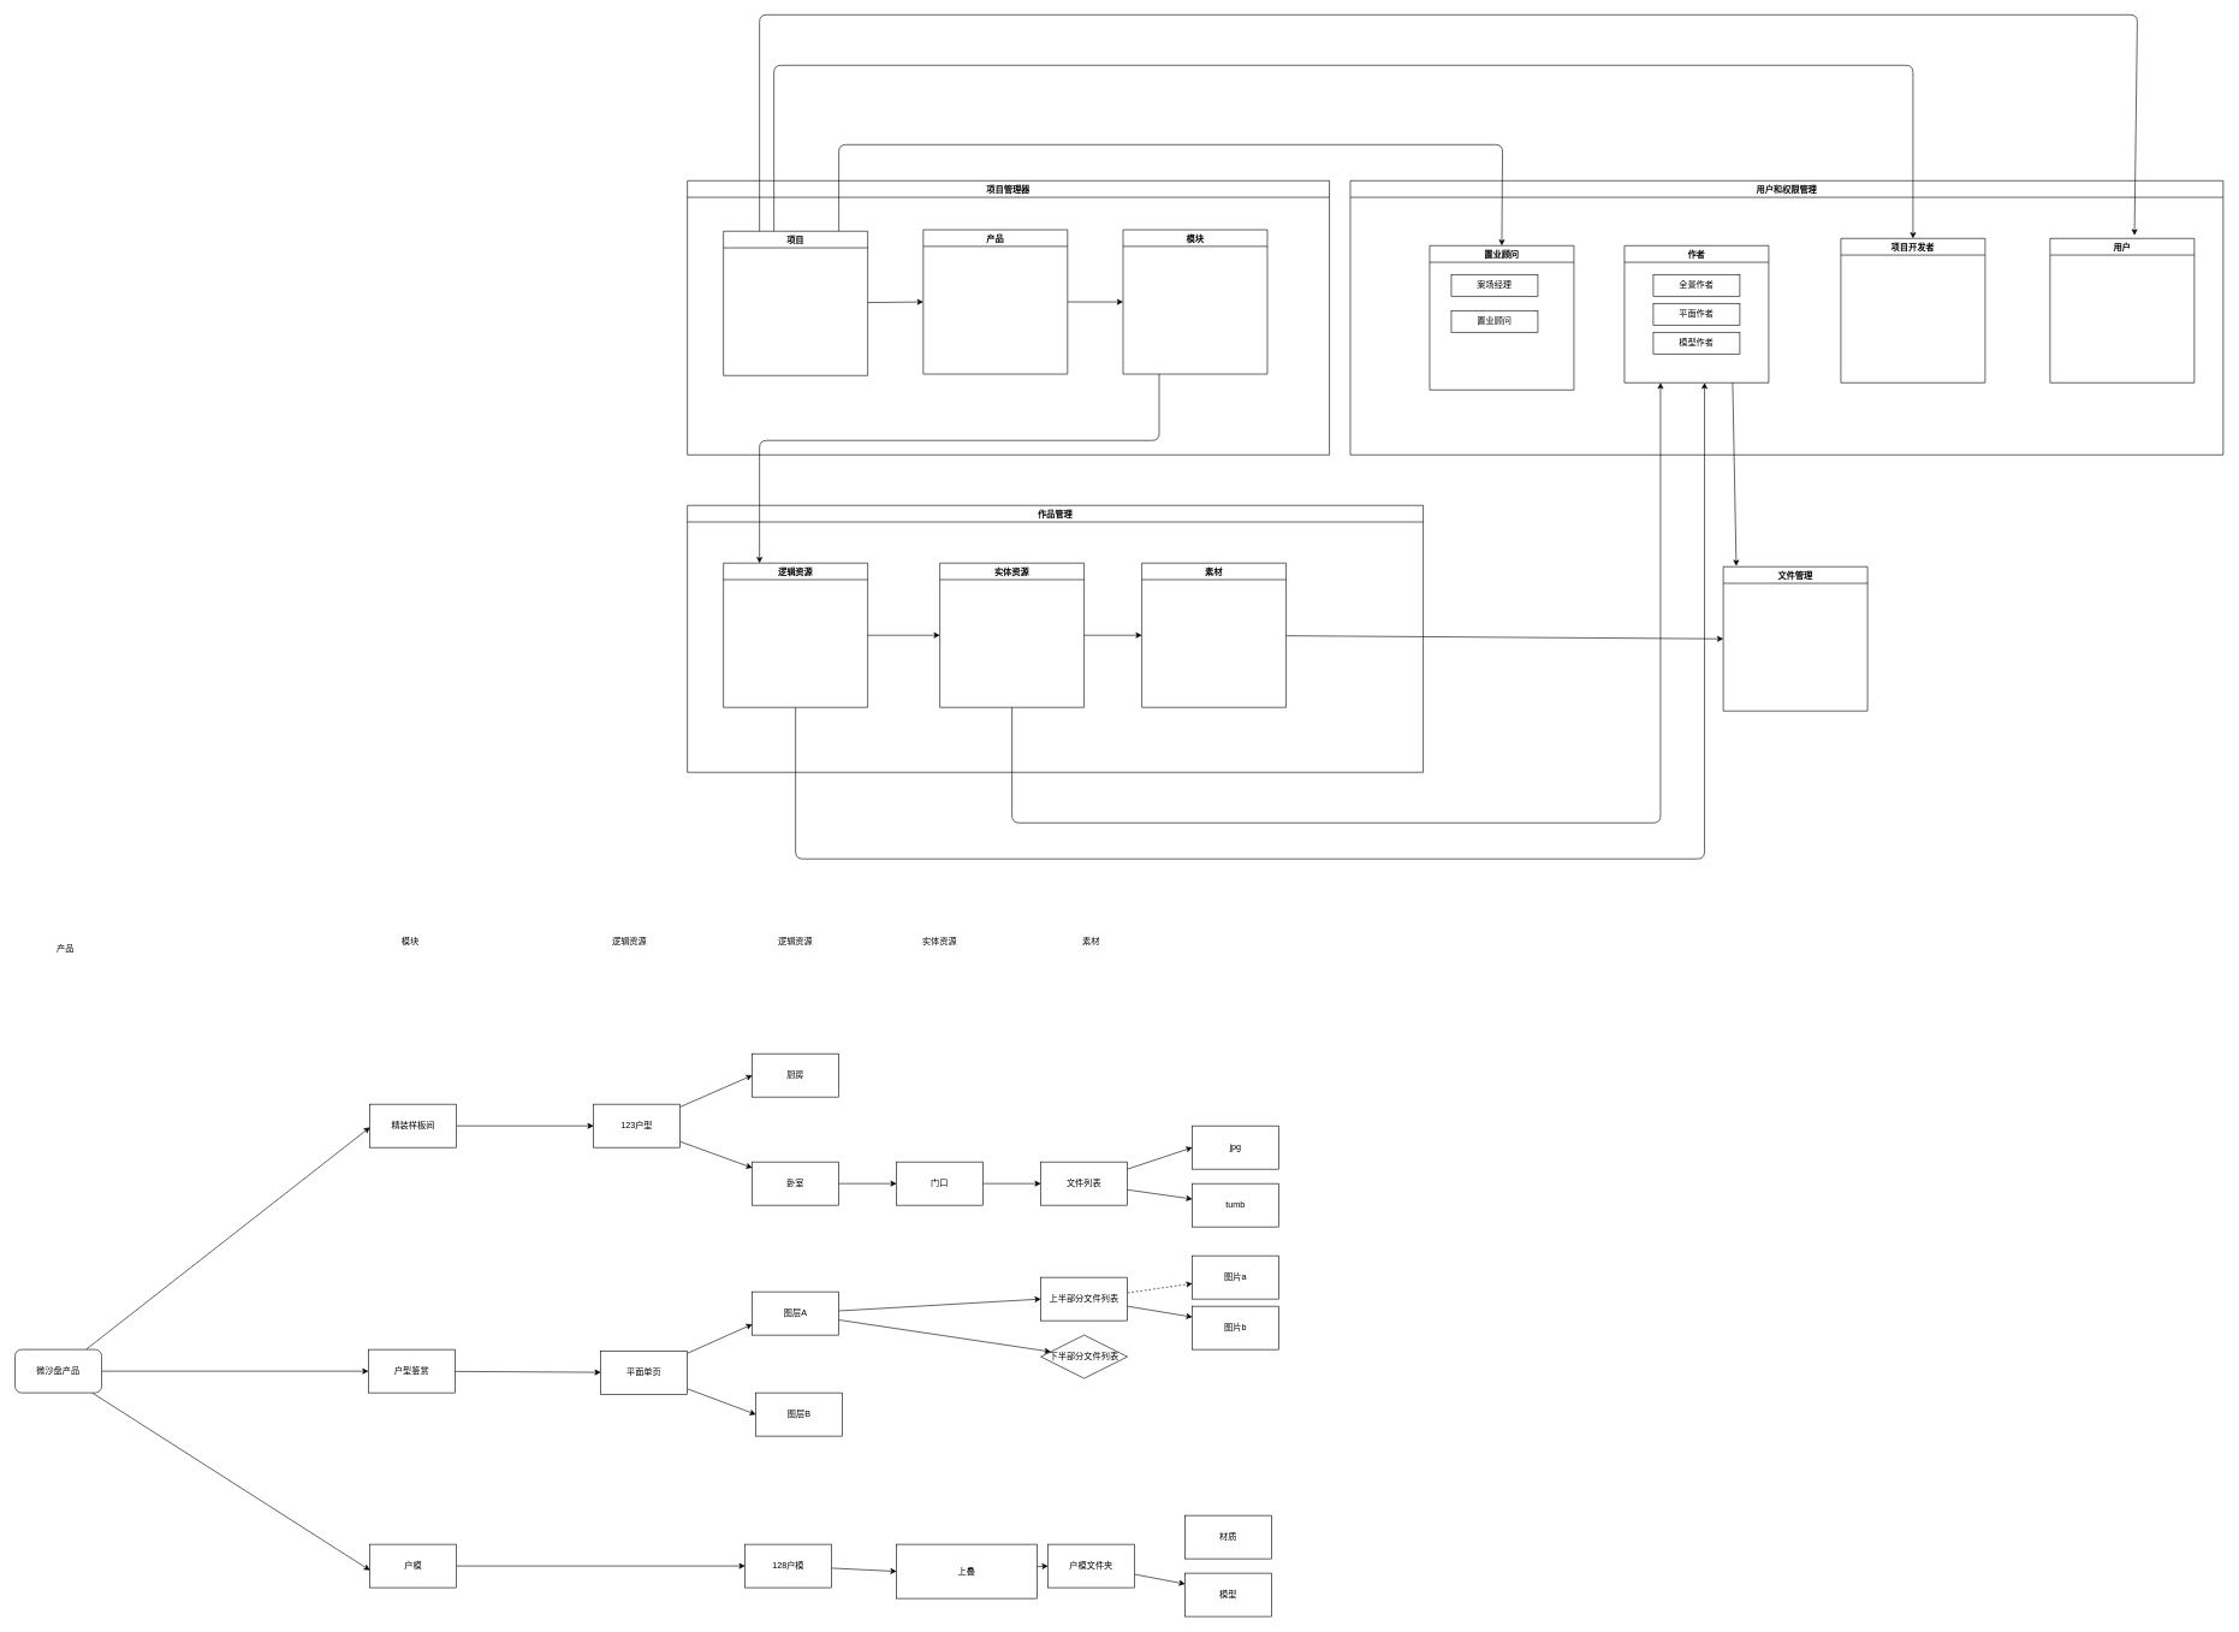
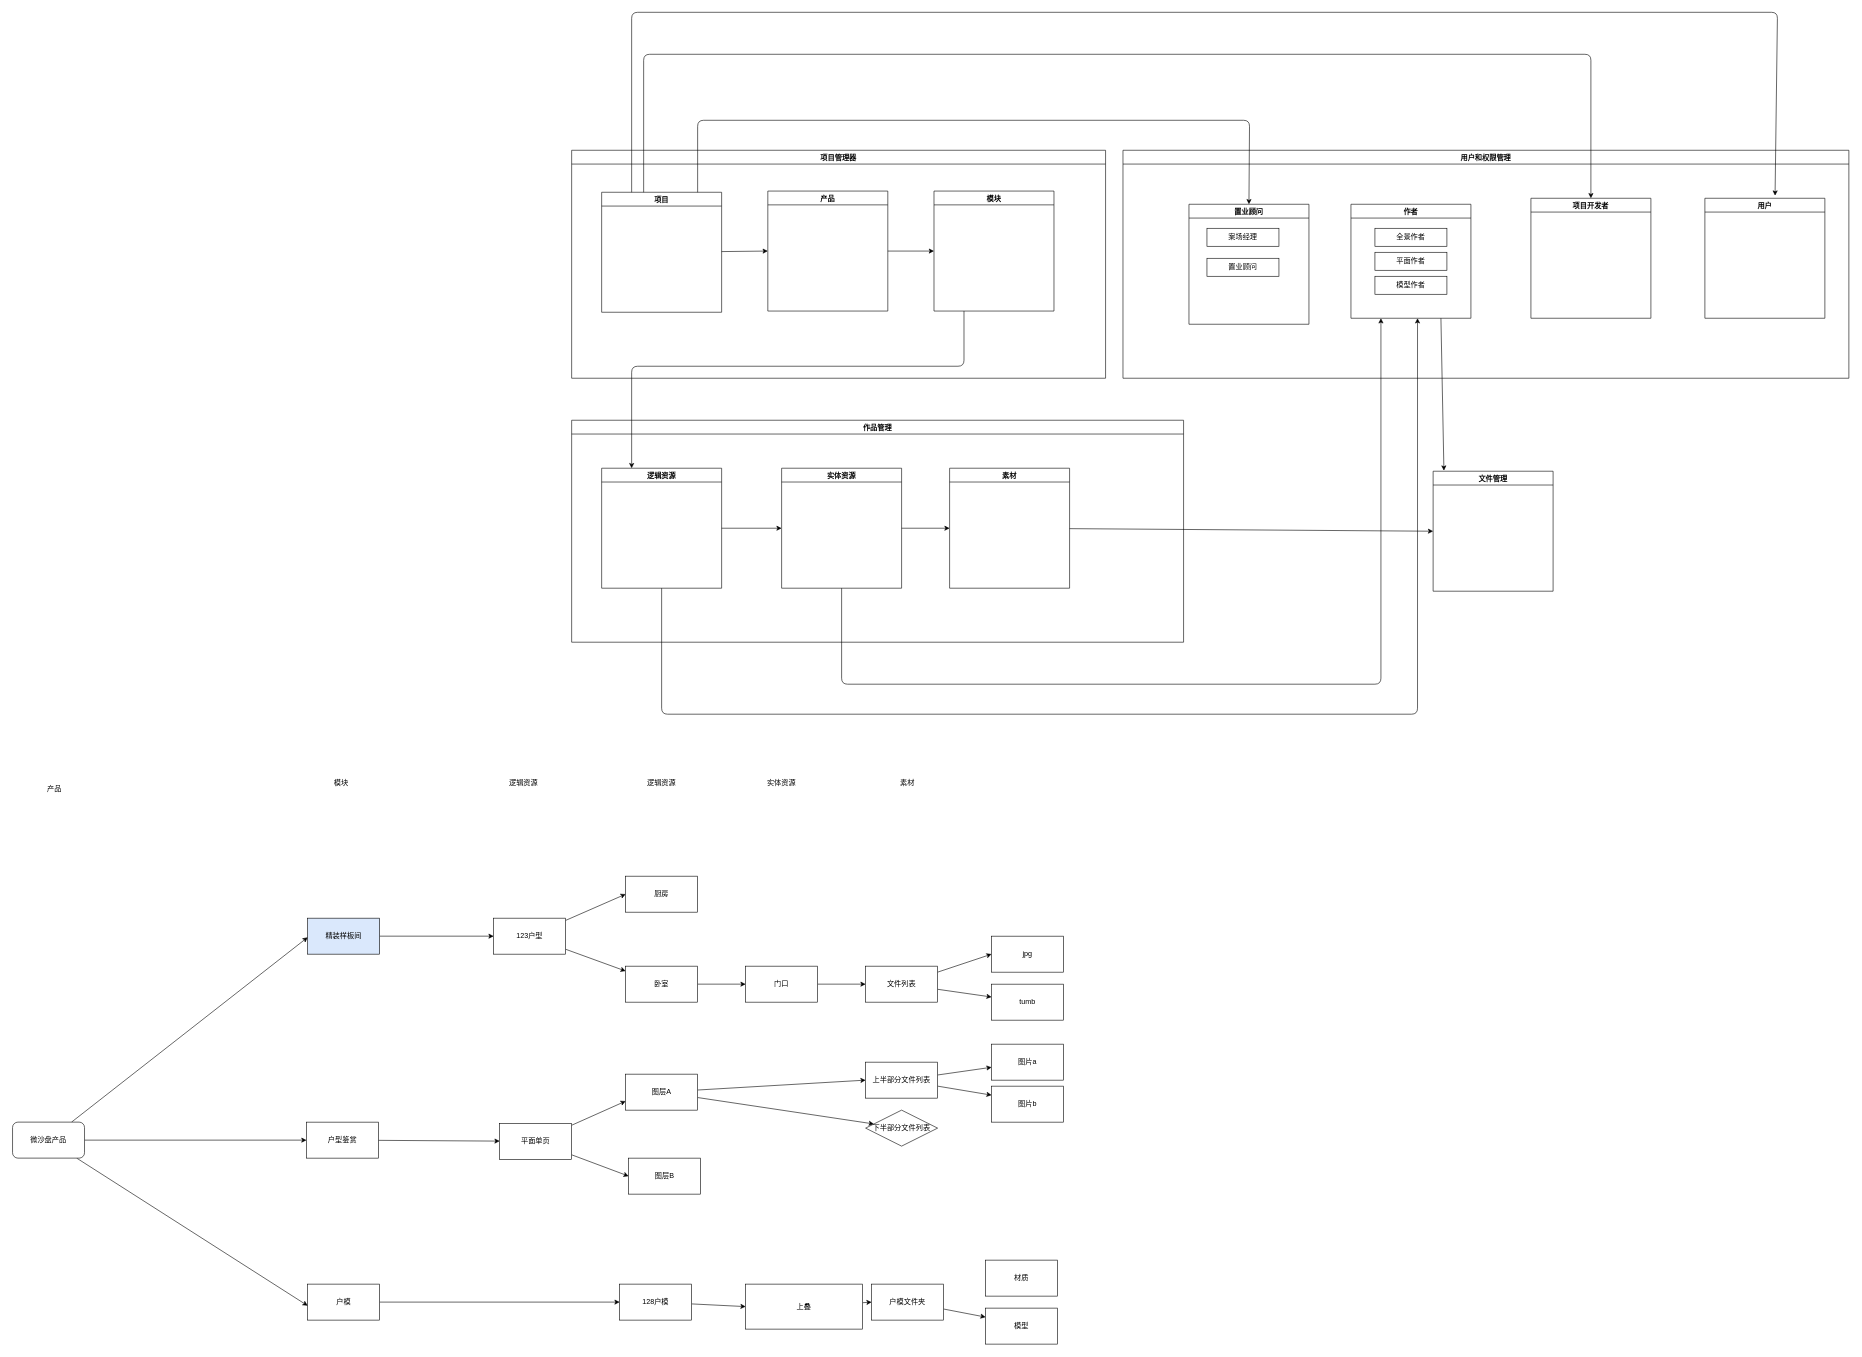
  <mxCell id="0" />
  <mxCell id="1" parent="0" />
  <mxCell id="2" value="项目管理器" style="swimlane;" vertex="1" parent="1"><mxGeometry x="952" y="250" width="890" height="380" as="geometry"><mxRectangle x="40" y="110" width="90" height="23" as="alternateBounds" /></mxGeometry></mxCell>
  <mxCell id="3" style="edgeStyle=none;html=1;entryX=0;entryY=0.5;entryDx=0;entryDy=0;" edge="1" parent="2" source="4" target="7"><mxGeometry relative="1" as="geometry" /></mxCell>
  <mxCell id="4" value="项目" style="swimlane;" vertex="1" parent="2"><mxGeometry x="50" y="70" width="200" height="200" as="geometry" /></mxCell>
  <mxCell id="5" value="模块" style="swimlane;" vertex="1" parent="2"><mxGeometry x="604" y="68" width="200" height="200" as="geometry" /></mxCell>
  <mxCell id="6" style="edgeStyle=none;html=1;entryX=0;entryY=0.5;entryDx=0;entryDy=0;" edge="1" parent="2" source="7" target="5"><mxGeometry relative="1" as="geometry" /></mxCell>
  <mxCell id="7" value="产品" style="swimlane;" vertex="1" parent="2"><mxGeometry x="327" y="68" width="200" height="200" as="geometry" /></mxCell>
  <mxCell id="8" value="用户和权限管理" style="swimlane;startSize=23;" vertex="1" parent="1"><mxGeometry x="1871" y="250" width="1210" height="380" as="geometry"><mxRectangle x="960" y="110" width="80" height="23" as="alternateBounds" /></mxGeometry></mxCell>
  <mxCell id="9" value="置业顾问" style="swimlane;" vertex="1" parent="8"><mxGeometry x="110" y="90" width="200" height="200" as="geometry" /></mxCell>
  <mxCell id="10" value="案场经理" style="rounded=0;whiteSpace=wrap;html=1;" vertex="1" parent="9"><mxGeometry x="30" y="40" width="120" height="30" as="geometry" /></mxCell>
  <mxCell id="11" value="置业顾问" style="rounded=0;whiteSpace=wrap;html=1;" vertex="1" parent="9"><mxGeometry x="30" y="90" width="120" height="30" as="geometry" /></mxCell>
  <mxCell id="12" value="用户" style="swimlane;" vertex="1" parent="8"><mxGeometry x="970" y="80" width="200" height="200" as="geometry" /></mxCell>
  <mxCell id="13" value="作者" style="swimlane;" vertex="1" parent="8"><mxGeometry x="380" y="90" width="200" height="190" as="geometry" /></mxCell>
  <mxCell id="14" value="全景作者" style="rounded=0;whiteSpace=wrap;html=1;" vertex="1" parent="13"><mxGeometry x="40" y="40" width="120" height="30" as="geometry" /></mxCell>
  <mxCell id="15" value="平面作者" style="rounded=0;whiteSpace=wrap;html=1;" vertex="1" parent="13"><mxGeometry x="40" y="80" width="120" height="30" as="geometry" /></mxCell>
  <mxCell id="16" value="模型作者" style="rounded=0;whiteSpace=wrap;html=1;" vertex="1" parent="13"><mxGeometry x="40" y="120" width="120" height="30" as="geometry" /></mxCell>
  <mxCell id="17" value="项目开发者" style="swimlane;" vertex="1" parent="8"><mxGeometry x="680" y="80" width="200" height="200" as="geometry" /></mxCell>
  <mxCell id="18" value="作品管理" style="swimlane;" vertex="1" parent="1"><mxGeometry x="952" y="700" width="1020" height="370" as="geometry" /></mxCell>
  <mxCell id="19" style="edgeStyle=none;html=1;entryX=0;entryY=0.5;entryDx=0;entryDy=0;" edge="1" parent="18" source="20" target="22"><mxGeometry relative="1" as="geometry" /></mxCell>
  <mxCell id="20" value="逻辑资源" style="swimlane;" vertex="1" parent="18"><mxGeometry x="50" y="80" width="200" height="200" as="geometry" /></mxCell>
  <mxCell id="21" style="edgeStyle=none;html=1;entryX=0;entryY=0.5;entryDx=0;entryDy=0;" edge="1" parent="18" source="22" target="23"><mxGeometry relative="1" as="geometry" /></mxCell>
  <mxCell id="22" value="实体资源" style="swimlane;startSize=23;" vertex="1" parent="18"><mxGeometry x="350" y="80" width="200" height="200" as="geometry" /></mxCell>
  <mxCell id="23" value="素材" style="swimlane;startSize=23;" vertex="1" parent="18"><mxGeometry x="630" y="80" width="200" height="200" as="geometry" /></mxCell>
  <mxCell id="24" style="edgeStyle=none;html=1;entryX=0.5;entryY=0;entryDx=0;entryDy=0;" edge="1" parent="1" target="9"><mxGeometry relative="1" as="geometry"><mxPoint x="1162" y="320" as="sourcePoint" /><Array as="points"><mxPoint x="1162" y="200" /><mxPoint x="2082" y="200" /></Array></mxGeometry></mxCell>
  <mxCell id="25" style="edgeStyle=none;html=1;" edge="1" parent="1" source="20"><mxGeometry relative="1" as="geometry"><mxPoint x="2362" y="530" as="targetPoint" /><Array as="points"><mxPoint x="1102" y="1190" /><mxPoint x="2362" y="1190" /></Array></mxGeometry></mxCell>
  <mxCell id="26" style="edgeStyle=none;html=1;entryX=0.5;entryY=0;entryDx=0;entryDy=0;exitX=0.35;exitY=0;exitDx=0;exitDy=0;exitPerimeter=0;" edge="1" parent="1" source="4" target="17"><mxGeometry relative="1" as="geometry"><Array as="points"><mxPoint x="1072" y="90" /><mxPoint x="2651" y="90" /></Array></mxGeometry></mxCell>
  <mxCell id="27" style="edgeStyle=none;html=1;entryX=0.585;entryY=-0.022;entryDx=0;entryDy=0;entryPerimeter=0;exitX=0.25;exitY=0;exitDx=0;exitDy=0;" edge="1" parent="1" source="4" target="12"><mxGeometry relative="1" as="geometry"><Array as="points"><mxPoint x="1052" y="20" /><mxPoint x="2962" y="20" /></Array></mxGeometry></mxCell>
  <mxCell id="28" style="edgeStyle=none;html=1;exitX=0.25;exitY=1;exitDx=0;exitDy=0;entryX=0.25;entryY=0;entryDx=0;entryDy=0;" edge="1" parent="1" source="5" target="20"><mxGeometry relative="1" as="geometry"><Array as="points"><mxPoint x="1606" y="610" /><mxPoint x="1052" y="610" /></Array></mxGeometry></mxCell>
  <mxCell id="29" value="文件管理" style="swimlane;" vertex="1" parent="1"><mxGeometry x="2388" y="785" width="200" height="200" as="geometry" /></mxCell>
  <mxCell id="30" style="edgeStyle=none;html=1;entryX=0;entryY=0.5;entryDx=0;entryDy=0;" edge="1" parent="1" source="32" target="33"><mxGeometry relative="1" as="geometry" /></mxCell>
  <mxCell id="31" style="edgeStyle=none;html=1;" edge="1" parent="1" source="32" target="35"><mxGeometry relative="1" as="geometry" /></mxCell>
  <mxCell id="32" value="123户型" style="rounded=0;whiteSpace=wrap;html=1;" vertex="1" parent="1"><mxGeometry x="822" y="1530" width="120" height="60" as="geometry" /></mxCell>
  <mxCell id="33" value="厨房" style="rounded=0;whiteSpace=wrap;html=1;" vertex="1" parent="1"><mxGeometry x="1042" y="1460" width="120" height="60" as="geometry" /></mxCell>
  <mxCell id="34" style="edgeStyle=none;html=1;" edge="1" parent="1" source="35" target="63"><mxGeometry relative="1" as="geometry" /></mxCell>
  <mxCell id="35" value="卧室" style="rounded=0;whiteSpace=wrap;html=1;" vertex="1" parent="1"><mxGeometry x="1042" y="1610" width="120" height="60" as="geometry" /></mxCell>
  <mxCell id="36" style="edgeStyle=none;html=1;entryX=0;entryY=0.75;entryDx=0;entryDy=0;" edge="1" parent="1" source="38" target="41"><mxGeometry relative="1" as="geometry" /></mxCell>
  <mxCell id="37" style="edgeStyle=none;html=1;entryX=0;entryY=0.5;entryDx=0;entryDy=0;" edge="1" parent="1" source="38" target="42"><mxGeometry relative="1" as="geometry" /></mxCell>
  <mxCell id="38" value="平面单页" style="rounded=0;whiteSpace=wrap;html=1;" vertex="1" parent="1"><mxGeometry x="832" y="1872" width="120" height="60" as="geometry" /></mxCell>
  <mxCell id="39" style="edgeStyle=none;html=1;entryX=0;entryY=0.5;entryDx=0;entryDy=0;" edge="1" parent="1" source="41" target="45"><mxGeometry relative="1" as="geometry" /></mxCell>
  <mxCell id="40" style="edgeStyle=none;html=1;" edge="1" parent="1" source="41" target="46"><mxGeometry relative="1" as="geometry" /></mxCell>
  <mxCell id="41" value="图层A" style="rounded=0;whiteSpace=wrap;html=1;" vertex="1" parent="1"><mxGeometry x="1042" y="1790" width="120" height="60" as="geometry" /></mxCell>
  <mxCell id="42" value="图层B" style="rounded=0;whiteSpace=wrap;html=1;" vertex="1" parent="1"><mxGeometry x="1047" y="1930" width="120" height="60" as="geometry" /></mxCell>
- <mxCell id="43" style="edgeStyle=none;html=1;dashed=1;" edge="1" parent="1" source="45" target="50"><mxGeometry relative="1" as="geometry" /></mxCell>
+ <mxCell id="43" style="edgeStyle=none;html=1;" edge="1" parent="1" source="45" target="50"><mxGeometry relative="1" as="geometry" /></mxCell>
  <mxCell id="44" style="edgeStyle=none;html=1;entryX=0;entryY=0.25;entryDx=0;entryDy=0;" edge="1" parent="1" source="45" target="51"><mxGeometry relative="1" as="geometry" /></mxCell>
  <mxCell id="45" value="上半部分文件列表" style="rounded=0;whiteSpace=wrap;html=1;" vertex="1" parent="1"><mxGeometry x="1442" y="1770" width="120" height="60" as="geometry" /></mxCell>
  <mxCell id="46" value="下半部分文件列表" style="rhombus;whiteSpace=wrap;html=1;" vertex="1" parent="1"><mxGeometry x="1442" y="1850" width="120" height="60" as="geometry" /></mxCell>
  <mxCell id="47" style="edgeStyle=none;html=1;entryX=0;entryY=0.5;entryDx=0;entryDy=0;" edge="1" parent="1" source="49" target="52"><mxGeometry relative="1" as="geometry" /></mxCell>
  <mxCell id="48" style="edgeStyle=none;html=1;" edge="1" parent="1" source="49" target="53"><mxGeometry relative="1" as="geometry" /></mxCell>
  <mxCell id="49" value="文件列表" style="rounded=0;whiteSpace=wrap;html=1;" vertex="1" parent="1"><mxGeometry x="1442" y="1610" width="120" height="60" as="geometry" /></mxCell>
  <mxCell id="50" value="图片a" style="rounded=0;whiteSpace=wrap;html=1;" vertex="1" parent="1"><mxGeometry x="1652" y="1740" width="120" height="60" as="geometry" /></mxCell>
  <mxCell id="51" value="图片b" style="rounded=0;whiteSpace=wrap;html=1;" vertex="1" parent="1"><mxGeometry x="1652" y="1810" width="120" height="60" as="geometry" /></mxCell>
  <mxCell id="52" value="jpg" style="rounded=0;whiteSpace=wrap;html=1;" vertex="1" parent="1"><mxGeometry x="1652" y="1560" width="120" height="60" as="geometry" /></mxCell>
  <mxCell id="53" value="tumb" style="rounded=0;whiteSpace=wrap;html=1;" vertex="1" parent="1"><mxGeometry x="1652" y="1640" width="120" height="60" as="geometry" /></mxCell>
  <mxCell id="54" style="edgeStyle=none;html=1;entryX=0;entryY=0.5;entryDx=0;entryDy=0;" edge="1" parent="1" source="55" target="65"><mxGeometry relative="1" as="geometry" /></mxCell>
  <mxCell id="55" value="128户模" style="rounded=0;whiteSpace=wrap;html=1;" vertex="1" parent="1"><mxGeometry x="1032" y="2140" width="120" height="60" as="geometry" /></mxCell>
  <mxCell id="56" style="edgeStyle=none;html=1;entryX=0;entryY=0.25;entryDx=0;entryDy=0;" edge="1" parent="1" source="57" target="59"><mxGeometry relative="1" as="geometry" /></mxCell>
  <mxCell id="57" value="户模文件夹" style="rounded=0;whiteSpace=wrap;html=1;" vertex="1" parent="1"><mxGeometry x="1452" y="2140" width="120" height="60" as="geometry" /></mxCell>
  <mxCell id="58" value="材质" style="rounded=0;whiteSpace=wrap;html=1;" vertex="1" parent="1"><mxGeometry x="1642" y="2100" width="120" height="60" as="geometry" /></mxCell>
  <mxCell id="59" value="模型" style="rounded=0;whiteSpace=wrap;html=1;" vertex="1" parent="1"><mxGeometry x="1642" y="2180" width="120" height="60" as="geometry" /></mxCell>
  <mxCell id="60" value="逻辑资源" style="text;html=1;strokeColor=none;fillColor=none;align=center;verticalAlign=middle;whiteSpace=wrap;rounded=0;" vertex="1" parent="1"><mxGeometry x="842" y="1290" width="60" height="30" as="geometry" /></mxCell>
  <mxCell id="61" value="素材" style="text;html=1;strokeColor=none;fillColor=none;align=center;verticalAlign=middle;whiteSpace=wrap;rounded=0;" vertex="1" parent="1"><mxGeometry x="1482" y="1290" width="60" height="30" as="geometry" /></mxCell>
  <mxCell id="62" style="edgeStyle=none;html=1;" edge="1" parent="1" source="63" target="49"><mxGeometry relative="1" as="geometry" /></mxCell>
  <mxCell id="63" value="门口" style="rounded=0;whiteSpace=wrap;html=1;" vertex="1" parent="1"><mxGeometry x="1242" y="1610" width="120" height="60" as="geometry" /></mxCell>
  <mxCell id="64" style="edgeStyle=none;html=1;entryX=0;entryY=0.5;entryDx=0;entryDy=0;" edge="1" parent="1" source="65" target="57"><mxGeometry relative="1" as="geometry" /></mxCell>
  <mxCell id="65" value="上叠" style="rounded=0;whiteSpace=wrap;html=1;" vertex="1" parent="1"><mxGeometry x="1242" y="2140" width="195" height="75" as="geometry" /></mxCell>
  <mxCell id="66" style="edgeStyle=none;html=1;entryX=0;entryY=0.5;entryDx=0;entryDy=0;" edge="1" parent="1" source="67" target="32"><mxGeometry relative="1" as="geometry" /></mxCell>
- <mxCell id="67" value="精装样板间" style="rounded=0;whiteSpace=wrap;html=1;" vertex="1" parent="1"><mxGeometry x="512" y="1530" width="120" height="60" as="geometry" /></mxCell>
+ <mxCell id="67" value="精装样板间" style="rounded=0;whiteSpace=wrap;html=1;fillColor=#dae8fc;" vertex="1" parent="1"><mxGeometry x="512" y="1530" width="120" height="60" as="geometry" /></mxCell>
  <mxCell id="68" style="edgeStyle=none;html=1;" edge="1" parent="1" source="69" target="38"><mxGeometry relative="1" as="geometry" /></mxCell>
  <mxCell id="69" value="户型鉴赏" style="rounded=0;whiteSpace=wrap;html=1;" vertex="1" parent="1"><mxGeometry x="510" y="1870" width="120" height="60" as="geometry" /></mxCell>
  <mxCell id="70" style="edgeStyle=none;html=1;" edge="1" parent="1" source="71" target="55"><mxGeometry relative="1" as="geometry" /></mxCell>
  <mxCell id="71" value="户模" style="rounded=0;whiteSpace=wrap;html=1;" vertex="1" parent="1"><mxGeometry x="512" y="2140" width="120" height="60" as="geometry" /></mxCell>
  <mxCell id="72" value="逻辑资源" style="text;html=1;strokeColor=none;fillColor=none;align=center;verticalAlign=middle;whiteSpace=wrap;rounded=0;" vertex="1" parent="1"><mxGeometry x="1072" y="1290" width="60" height="30" as="geometry" /></mxCell>
  <mxCell id="73" value="实体资源" style="text;html=1;strokeColor=none;fillColor=none;align=center;verticalAlign=middle;whiteSpace=wrap;rounded=0;" vertex="1" parent="1"><mxGeometry x="1272" y="1290" width="60" height="30" as="geometry" /></mxCell>
  <mxCell id="74" style="edgeStyle=none;html=1;entryX=0;entryY=0.5;entryDx=0;entryDy=0;" edge="1" parent="1" source="23" target="29"><mxGeometry relative="1" as="geometry" /></mxCell>
  <mxCell id="75" style="edgeStyle=none;html=1;entryX=0.25;entryY=1;entryDx=0;entryDy=0;" edge="1" parent="1" source="22" target="13"><mxGeometry relative="1" as="geometry"><Array as="points"><mxPoint x="1402" y="1140" /><mxPoint x="2301" y="1140" /></Array></mxGeometry></mxCell>
  <mxCell id="76" style="edgeStyle=none;html=1;exitX=0.75;exitY=1;exitDx=0;exitDy=0;" edge="1" parent="1" source="13"><mxGeometry relative="1" as="geometry"><mxPoint x="2406" y="784" as="targetPoint" /></mxGeometry></mxCell>
  <mxCell id="77" value="模块" style="text;html=1;strokeColor=none;fillColor=none;align=center;verticalAlign=middle;whiteSpace=wrap;rounded=0;" vertex="1" parent="1"><mxGeometry x="538" y="1290" width="60" height="30" as="geometry" /></mxCell>
  <mxCell id="78" style="edgeStyle=none;html=1;entryX=0;entryY=0.533;entryDx=0;entryDy=0;entryPerimeter=0;" edge="1" parent="1" source="81" target="67"><mxGeometry relative="1" as="geometry" /></mxCell>
  <mxCell id="79" style="edgeStyle=none;html=1;entryX=0;entryY=0.5;entryDx=0;entryDy=0;" edge="1" parent="1" source="81" target="69"><mxGeometry relative="1" as="geometry" /></mxCell>
  <mxCell id="80" style="edgeStyle=none;html=1;entryX=0;entryY=0.6;entryDx=0;entryDy=0;entryPerimeter=0;" edge="1" parent="1" source="81" target="71"><mxGeometry relative="1" as="geometry" /></mxCell>
  <mxCell id="81" value="微沙盘产品" style="rounded=1;whiteSpace=wrap;html=1;" vertex="1" parent="1"><mxGeometry x="20" y="1870" width="120" height="60" as="geometry" /></mxCell>
  <mxCell id="82" value="产品" style="text;html=1;strokeColor=none;fillColor=none;align=center;verticalAlign=middle;whiteSpace=wrap;rounded=0;" vertex="1" parent="1"><mxGeometry x="60" y="1300" width="60" height="30" as="geometry" /></mxCell>
